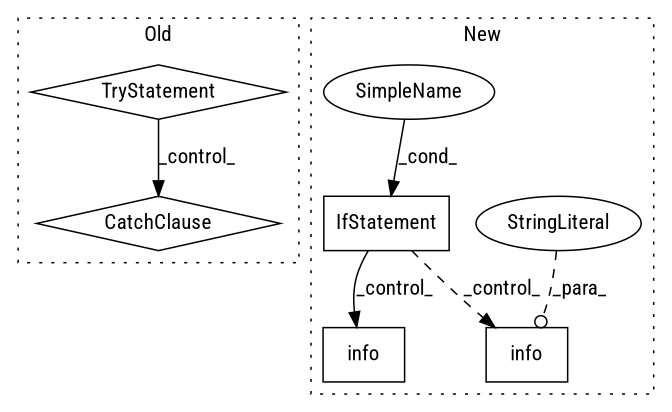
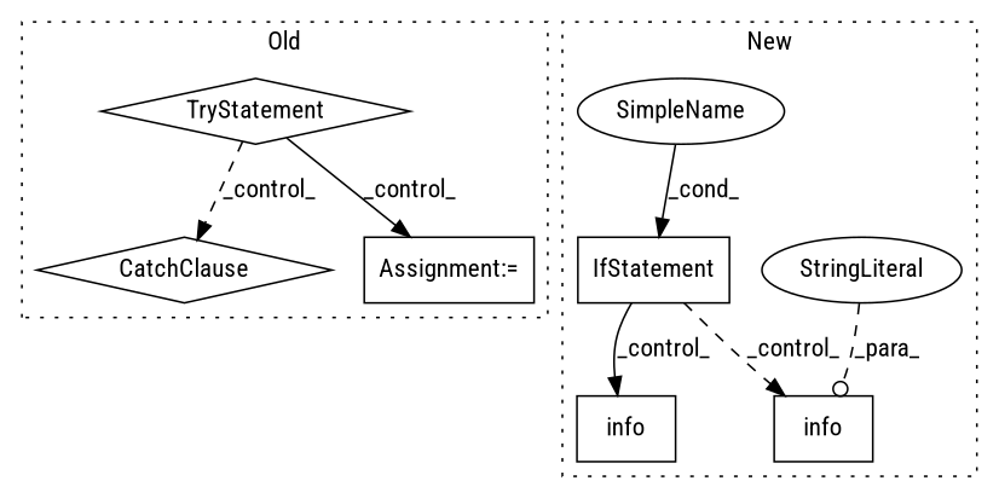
  digraph {
    fontname="Roboto Condensed"
    node [a=32 fontname="Roboto Condensed" l="5,1" shape=box]
    edge [arrowhead=normal fontname="Roboto Condensed" style=dashed]
    n1 [a=54 l=4 label=TryStatement s=5197 shape=diamond]
    n2 [a=12 l="13,2" label=CatchClause s="5400,5443" shape=diamond]
+   n3 [a=7 l=1 label="Assignment:=" s=5242]
    n4 [label=info s="2587,2610"]
    n5 [a=45 l=18 label=StringLiteral s=2592 shape=ellipse]
    n6 [a=25 l="4,2" label=IfStatement s="2548,2570"]
    n7 [a=42 label=SimpleName shape=ellipse l=""]
    n8 [label=info s="2880,2936"]
    subgraph cluster_1 {
      label=Old
      style=dotted
      n1
      n2
+     n3
    }
    subgraph cluster_2 {
      label=New
      style=dotted
      n4
      n5
      n6
      n7
      n8
    }
-   n1 -> n2 [label=_control_ style=solid]
+   n1 -> n2 [label=_control_]
+   n1 -> n3 [label=_control_ style=solid]
    n5 -> n4 [arrowhead=odot label=_para_]
    n6 -> n4 [label=_control_]
    n6 -> n8 [label=_control_ style=solid]
    n7 -> n6 [label=_cond_ style=solid]
  }
